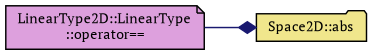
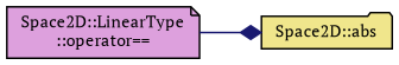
  digraph {
    rankdir=LR
    fontname="PT Serif"
    node [color=black fontname="PT Serif" fontsize=10 style=filled]
-   n1 [fillcolor=plum fontcolor=black height=0.2 label="LinearType2D::LinearType\l::operator==" shape=note width=0.4]
+   n1 [fillcolor=plum fontcolor=black height=0.2 label="Space2D::LinearType\l::operator==" shape=note width=0.4]
    n2 [fillcolor=khaki height=0.2 label="Space2D::abs" shape=folder width=0.4]
    n1 -> n2 [color=midnightblue fontname="PT Serif" fontsize=10 labelfontname=Helvetica labelfontsize=10 style=solid arrowhead=diamond]
  }
